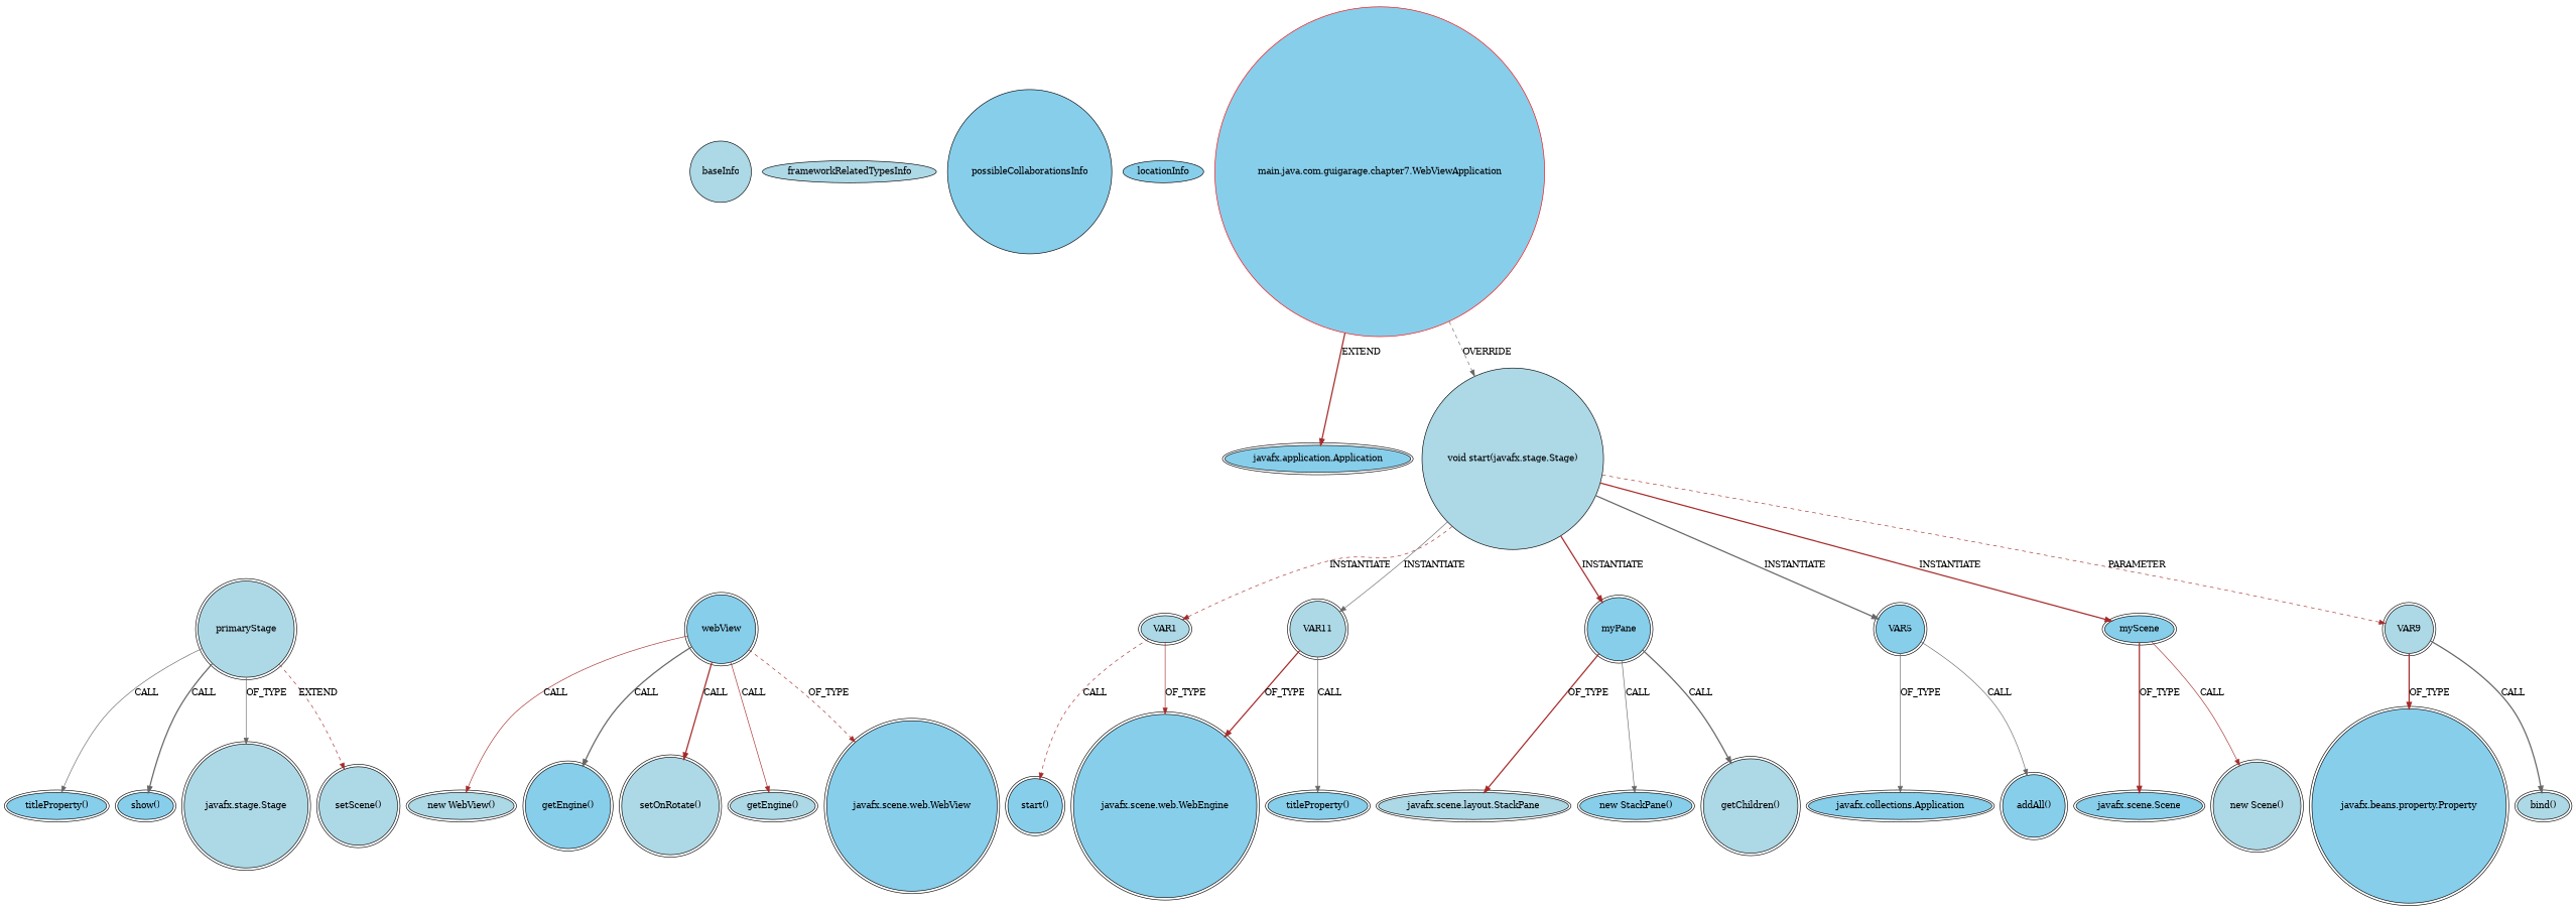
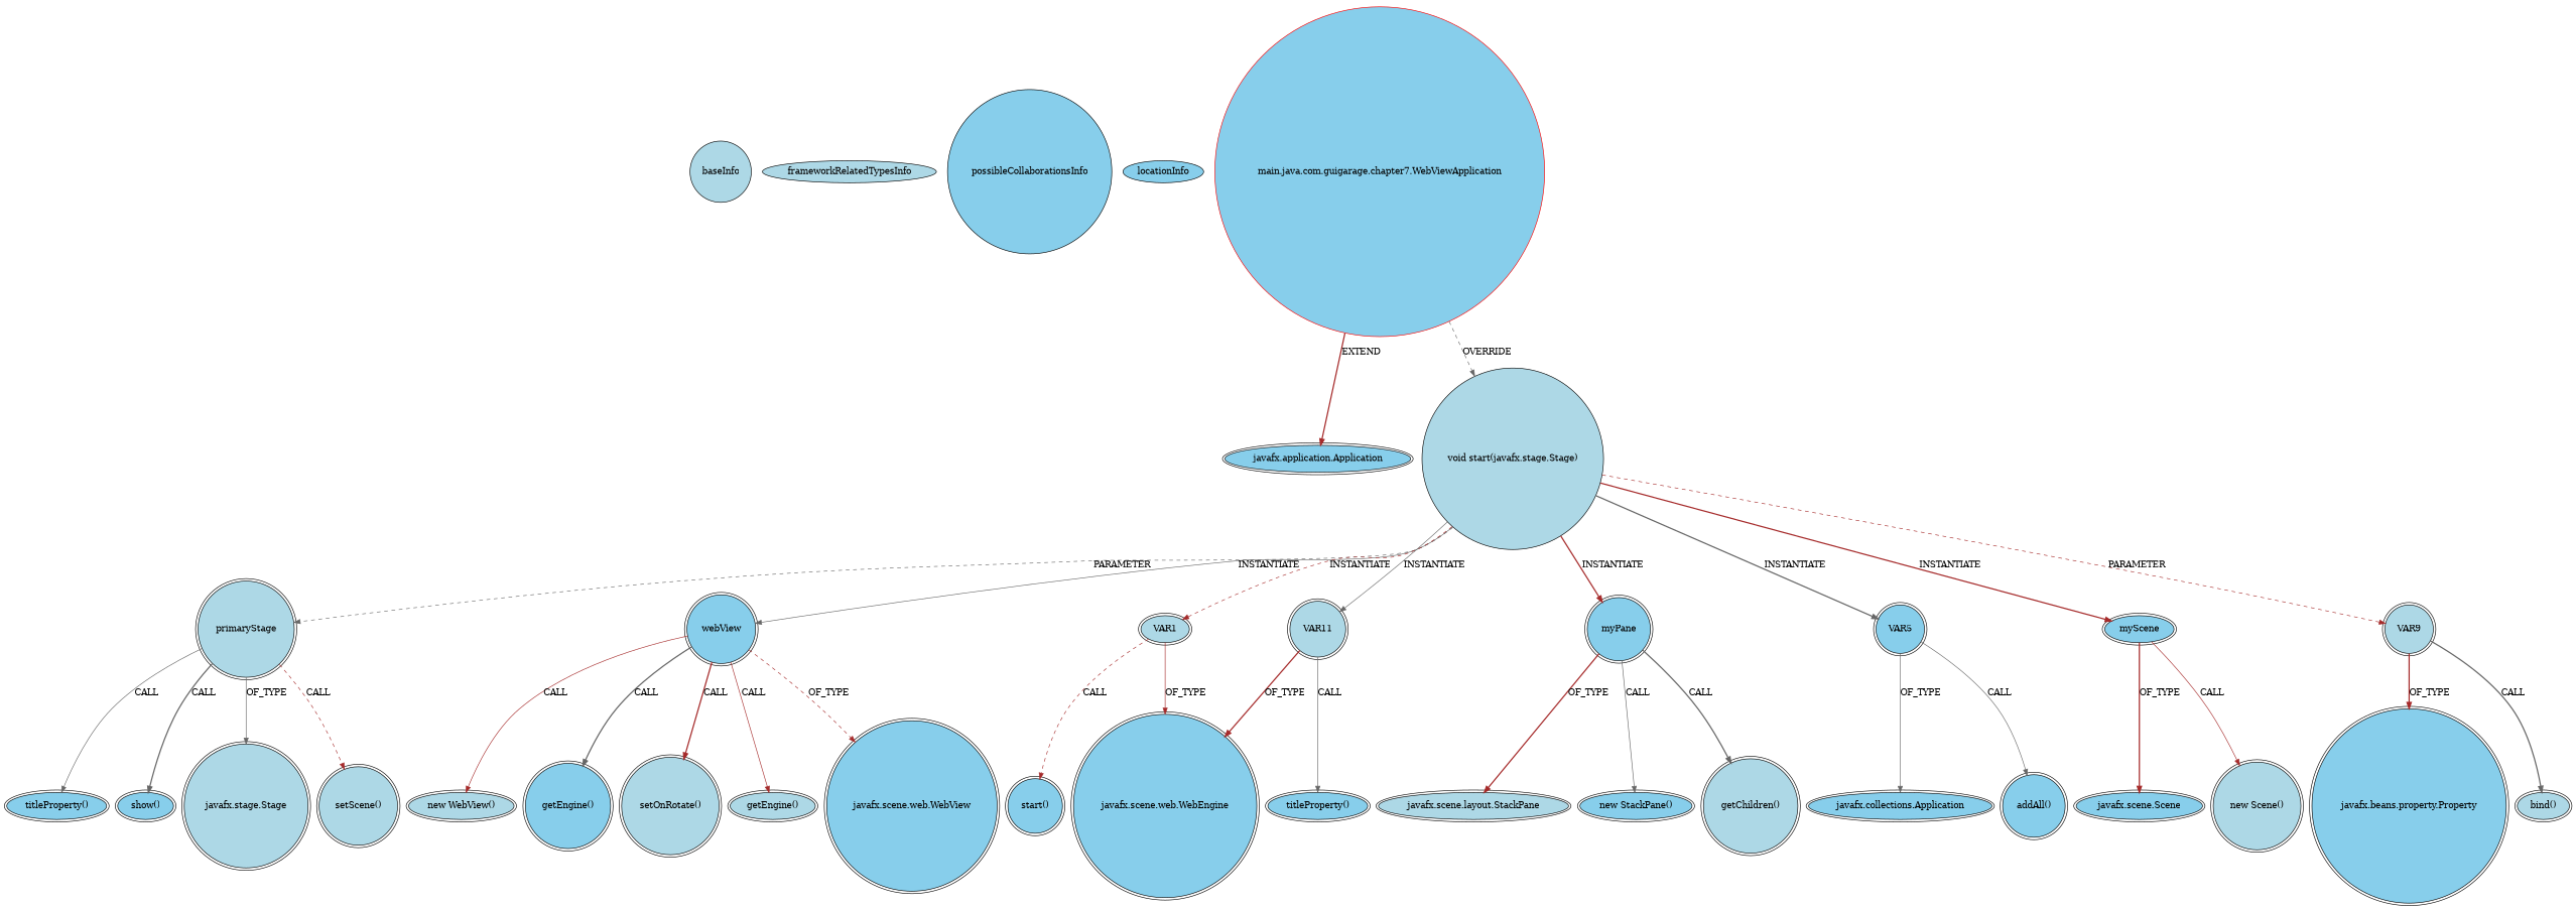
  digraph {
    node [fillcolor=skyblue shape=circle style=filled isFrameworkType=true vertexType=INSIDE_CALL peripheries=2]
    edge [color=brown style=bold]
    baseInfo [category=extension_graph fillcolor=lightblue graphId=2897 isAnonymous=false possibleRelation=false isFrameworkType="" vertexType="" peripheries=""]
    frameworkRelatedTypesInfo [0="javafx.application.Application" fillcolor=lightblue shape=ellipse isFrameworkType="" vertexType="" peripheries=""]
    possibleCollaborationsInfo [isFrameworkType="" vertexType="" peripheries=""]
    locationInfo [contextSignature=WebViewApplication filePath="/guigarage-mastering-javafx-controls/mastering-javafx-controls-master/src/main/java/com/guigarage/chapter7/WebViewApplication.java" graphId=2897 projectName="guigarage-mastering-javafx-controls" shape=ellipse isFrameworkType="" vertexType="" peripheries=""]
    n5 [color=red isFrameworkType=false label="main.java.com.guigarage.chapter7.WebViewApplication" vertexType=ROOT_CLIENT_CLASS_DECLARATION peripheries=""]
    n6 [label="javafx.application.Application" shape=ellipse vertexType=FRAMEWORK_CLASS_TYPE]
    n7 [fillcolor=lightblue isFrameworkType=false label="void start(javafx.stage.Stage)" vertexType=OVERRIDING_METHOD_DECLARATION peripheries=""]
    n8 [fillcolor=lightblue label=primaryStage vertexType=PARAMETER_DECLARATION]
    n9 [label=webView vertexType=VARIABLE_EXPRESION]
    n10 [fillcolor=lightblue label=VAR1 shape=ellipse vertexType=VARIABLE_EXPRESION]
    n11 [label=myPane vertexType=VARIABLE_EXPRESION]
    n12 [label=VAR5 vertexType=VARIABLE_EXPRESION]
    n13 [label=myScene shape=ellipse vertexType=VARIABLE_EXPRESION]
    n14 [fillcolor=lightblue label=VAR9 vertexType=VARIABLE_EXPRESION]
    n15 [fillcolor=lightblue label=VAR11 vertexType=VARIABLE_EXPRESION]
    n16 [fillcolor=lightblue label="javafx.stage.Stage" vertexType=FRAMEWORK_CLASS_TYPE]
    n17 [fillcolor=lightblue label="setScene()"]
    n18 [label="titleProperty()" shape=ellipse]
    n19 [label="show()" shape=ellipse]
    n20 [label="javafx.scene.web.WebView" vertexType=FRAMEWORK_CLASS_TYPE]
    n21 [fillcolor=lightblue label="new WebView()" shape=ellipse vertexType=CONSTRUCTOR_CALL]
    n22 [label="getEngine()"]
    n23 [fillcolor=lightblue label="setOnRotate()"]
    n24 [fillcolor=lightblue label="getEngine()" shape=ellipse]
    n25 [label="javafx.scene.web.WebEngine" vertexType=FRAMEWORK_CLASS_TYPE]
    n26 [label="start()"]
    n27 [fillcolor=lightblue label="javafx.scene.layout.StackPane" shape=ellipse vertexType=FRAMEWORK_CLASS_TYPE]
    n28 [label="new StackPane()" shape=ellipse vertexType=CONSTRUCTOR_CALL]
    n29 [fillcolor=lightblue label="getChildren()"]
    n30 [label="javafx.collections.Application" shape=ellipse vertexType=FRAMEWORK_INTERFACE_TYPE]
    n31 [label="addAll()"]
    n32 [label="javafx.scene.Scene" shape=ellipse vertexType=FRAMEWORK_CLASS_TYPE]
    n33 [fillcolor=lightblue label="new Scene()" vertexType=CONSTRUCTOR_CALL]
    n34 [label="javafx.beans.property.Property" vertexType=FRAMEWORK_INTERFACE_TYPE]
    n35 [fillcolor=lightblue label="bind()" shape=ellipse]
    n36 [label="titleProperty()" shape=ellipse]
    n5 -> n6 [label=EXTEND]
    n5 -> n7 [color=gray40 label=OVERRIDE style=dashed]
+   n7 -> n8 [color=gray40 label=PARAMETER style=dashed]
+   n7 -> n9 [color=gray40 label=INSTANTIATE style=solid]
    n7 -> n10 [label=INSTANTIATE style=dashed]
    n7 -> n11 [label=INSTANTIATE]
    n7 -> n12 [color=gray40 label=INSTANTIATE]
    n7 -> n13 [label=INSTANTIATE]
    n7 -> n14 [label=PARAMETER style=dashed]
    n7 -> n15 [color=gray40 label=INSTANTIATE style=solid]
    n8 -> n16 [color=gray40 label=OF_TYPE style=solid]
-   n8 -> n17 [label=EXTEND style=dashed]
+   n8 -> n17 [label=CALL style=dashed]
    n8 -> n18 [color=gray40 label=CALL style=solid]
    n8 -> n19 [color=gray40 label=CALL]
    n9 -> n20 [label=OF_TYPE style=dashed]
    n9 -> n21 [label=CALL style=solid]
    n9 -> n22 [color=gray40 label=CALL]
    n9 -> n23 [label=CALL]
    n9 -> n24 [label=CALL style=solid]
    n10 -> n25 [label=OF_TYPE style=solid]
    n10 -> n26 [label=CALL style=dashed]
    n11 -> n27 [label=OF_TYPE]
    n11 -> n28 [color=gray40 label=CALL style=solid]
    n11 -> n29 [color=gray40 label=CALL]
    n12 -> n30 [color=gray40 label=OF_TYPE style=solid]
    n12 -> n31 [color=gray40 label=CALL style=solid]
    n13 -> n32 [label=OF_TYPE]
    n13 -> n33 [label=CALL style=solid]
    n14 -> n34 [label=OF_TYPE]
    n14 -> n35 [color=gray40 label=CALL]
    n15 -> n25 [label=OF_TYPE]
    n15 -> n36 [color=gray40 label=CALL style=solid]
  }
